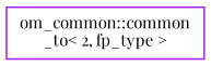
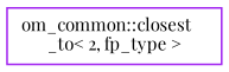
  digraph {
    rankdir=LR
    fontname="Playfair Display"
-   n1 [color=purple fillcolor=white fontname="Playfair Display" fontsize=10 height=0.2 label="om_common::common\l_to\< 2, fp_type \>" shape=record style=filled width=0.4]
+   n1 [color=purple fillcolor=white fontname="Playfair Display" fontsize=10 height=0.2 label="om_common::closest\l_to\< 2, fp_type \>" shape=record style=filled width=0.4]
  }
